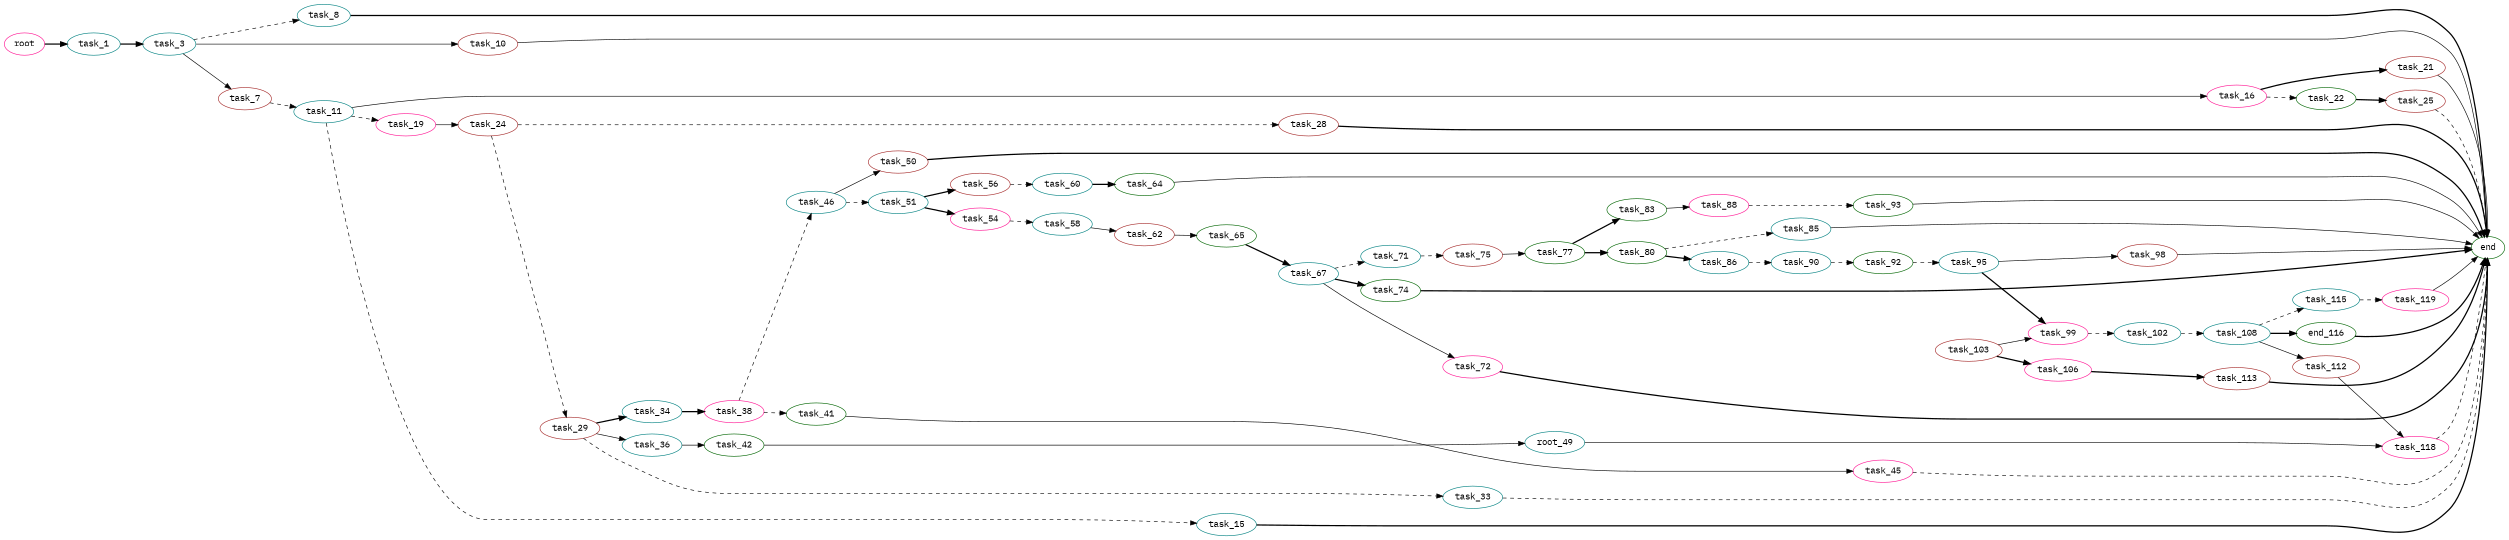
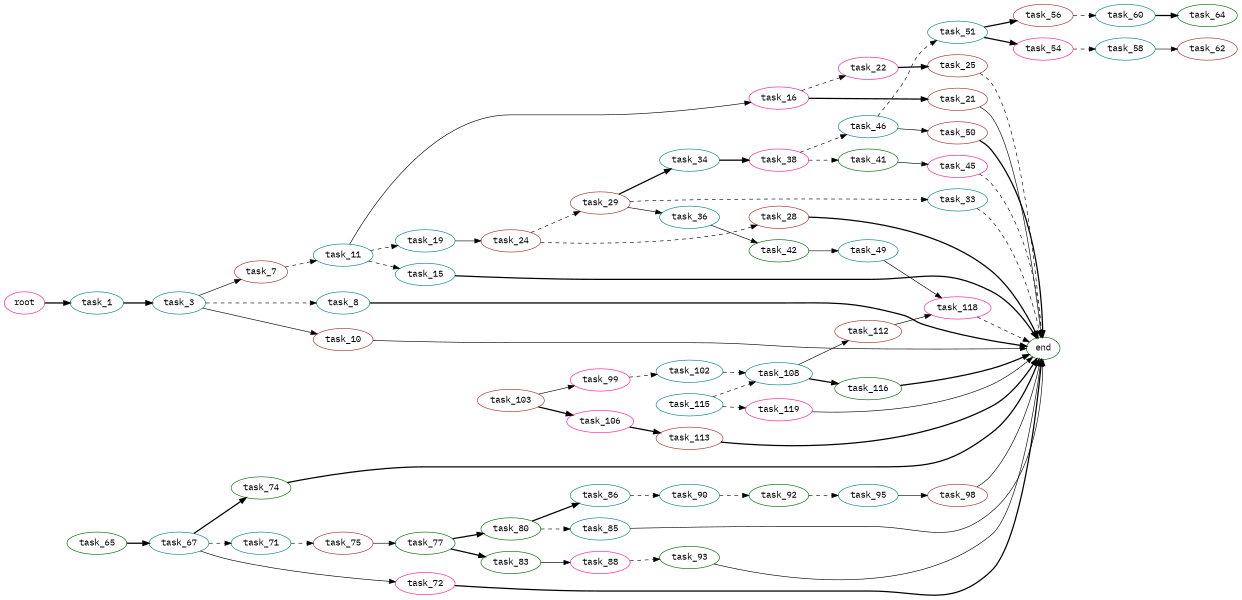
  digraph {
    fontname="IBM Plex Mono"
    rankdir=LR
    node [color=teal fontname="IBM Plex Mono"]
    edge [fontname="IBM Plex Mono" style=dashed]
    root [color=deeppink]
    task_1
    task_3
    task_7 [color=brown]
    task_8
    task_10 [color=brown]
    task_11
    end [color=darkgreen]
    task_15
    task_16 [color=deeppink]
-   task_19 [color=deeppink]
+   task_19
    task_21 [color=brown]
-   task_22 [color=darkgreen]
+   task_22 [color=deeppink]
    task_24 [color=brown]
    task_25 [color=brown]
    task_28 [color=brown]
    task_29 [color=brown]
    task_33
    task_34
    task_36
    task_38 [color=deeppink]
    task_42 [color=darkgreen]
    task_41 [color=darkgreen]
    task_46
-   task_49 [label=root_49]
+   task_49
    task_45 [color=deeppink]
    task_50 [color=brown]
    task_51
    task_118 [color=deeppink]
    task_54 [color=deeppink]
    task_56 [color=brown]
    task_58
    task_60
    task_62 [color=brown]
    task_64 [color=darkgreen]
    task_65 [color=darkgreen]
    task_67
    task_71
    task_72 [color=deeppink]
    task_74 [color=darkgreen]
    task_75 [color=brown]
    task_77 [color=darkgreen]
    task_80 [color=darkgreen]
    task_83 [color=darkgreen]
    task_85
    task_86
    task_88 [color=deeppink]
    task_90
    task_93 [color=darkgreen]
    task_92 [color=darkgreen]
    task_95
    task_98 [color=brown]
    task_99 [color=deeppink]
    task_102
    task_108
    task_103 [color=brown]
    task_106 [color=deeppink]
    task_112 [color=brown]
    task_115
-   task_116 [color=darkgreen label=end_116]
+   task_116 [color=darkgreen]
    task_113 [color=brown]
    task_119 [color=deeppink]
    root -> task_1 [style=bold]
    task_1 -> task_3 [style=bold]
    task_3 -> task_7 [style=solid]
    task_3 -> task_8
    task_3 -> task_10 [style=solid]
    task_7 -> task_11
    task_8 -> end [style=bold]
    task_10 -> end [style=solid]
    task_11 -> task_15
    task_11 -> task_16 [style=solid]
    task_11 -> task_19
    task_15 -> end [style=bold]
    task_16 -> task_21 [style=bold]
    task_16 -> task_22
    task_19 -> task_24 [style=solid]
    task_21 -> end [style=solid]
    task_22 -> task_25 [style=bold]
    task_24 -> task_28
    task_24 -> task_29
    task_25 -> end
    task_28 -> end [style=bold]
    task_29 -> task_33
    task_29 -> task_34 [style=bold]
    task_29 -> task_36 [style=solid]
    task_33 -> end
    task_34 -> task_38 [style=bold]
    task_36 -> task_42 [style=solid]
    task_38 -> task_41
    task_38 -> task_46
    task_42 -> task_49 [style=solid]
    task_41 -> task_45 [style=solid]
    task_46 -> task_50 [style=solid]
    task_46 -> task_51
    task_49 -> task_118 [style=solid]
    task_45 -> end
    task_50 -> end [style=bold]
    task_51 -> task_54 [style=bold]
    task_51 -> task_56 [style=bold]
    task_118 -> end
    task_54 -> task_58
    task_56 -> task_60
    task_58 -> task_62 [style=solid]
    task_60 -> task_64 [style=bold]
-   task_62 -> task_65 [style=solid]
-   task_64 -> end [style=solid]
    task_65 -> task_67 [style=bold]
    task_67 -> task_71
    task_67 -> task_72 [style=solid]
    task_67 -> task_74 [style=bold]
    task_71 -> task_75
    task_72 -> end [style=bold]
    task_74 -> end [style=bold]
    task_75 -> task_77 [style=solid]
    task_77 -> task_80 [style=bold]
    task_77 -> task_83 [style=bold]
    task_80 -> task_85
    task_80 -> task_86 [style=bold]
    task_83 -> task_88 [style=solid]
    task_85 -> end [style=solid]
    task_86 -> task_90
    task_88 -> task_93
    task_90 -> task_92
    task_93 -> end [style=solid]
    task_92 -> task_95
    task_95 -> task_98 [style=solid]
-   task_95 -> task_99 [style=bold]
    task_98 -> end [style=solid]
    task_99 -> task_102
    task_102 -> task_108
    task_108 -> task_112 [style=solid]
-   task_108 -> task_115
+   task_115 -> task_108
    task_108 -> task_116 [style=bold]
    task_103 -> task_99 [style=solid]
    task_103 -> task_106 [style=bold]
    task_106 -> task_113 [style=bold]
    task_112 -> task_118 [style=solid]
    task_115 -> task_119
    task_116 -> end [style=bold]
    task_113 -> end [style=bold]
    task_119 -> end [style=solid]
  }
